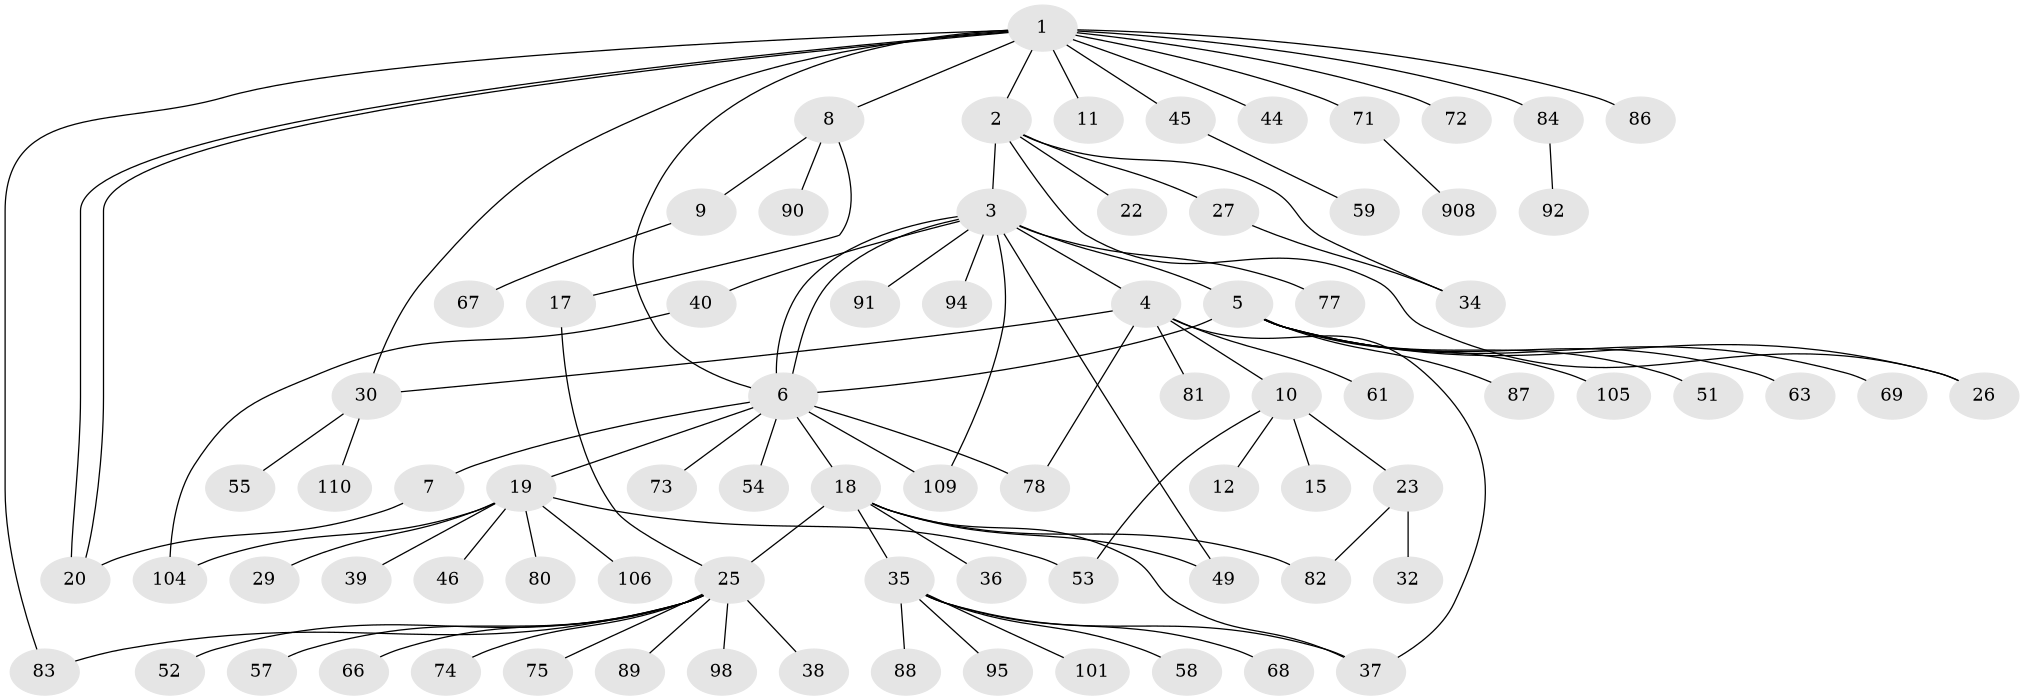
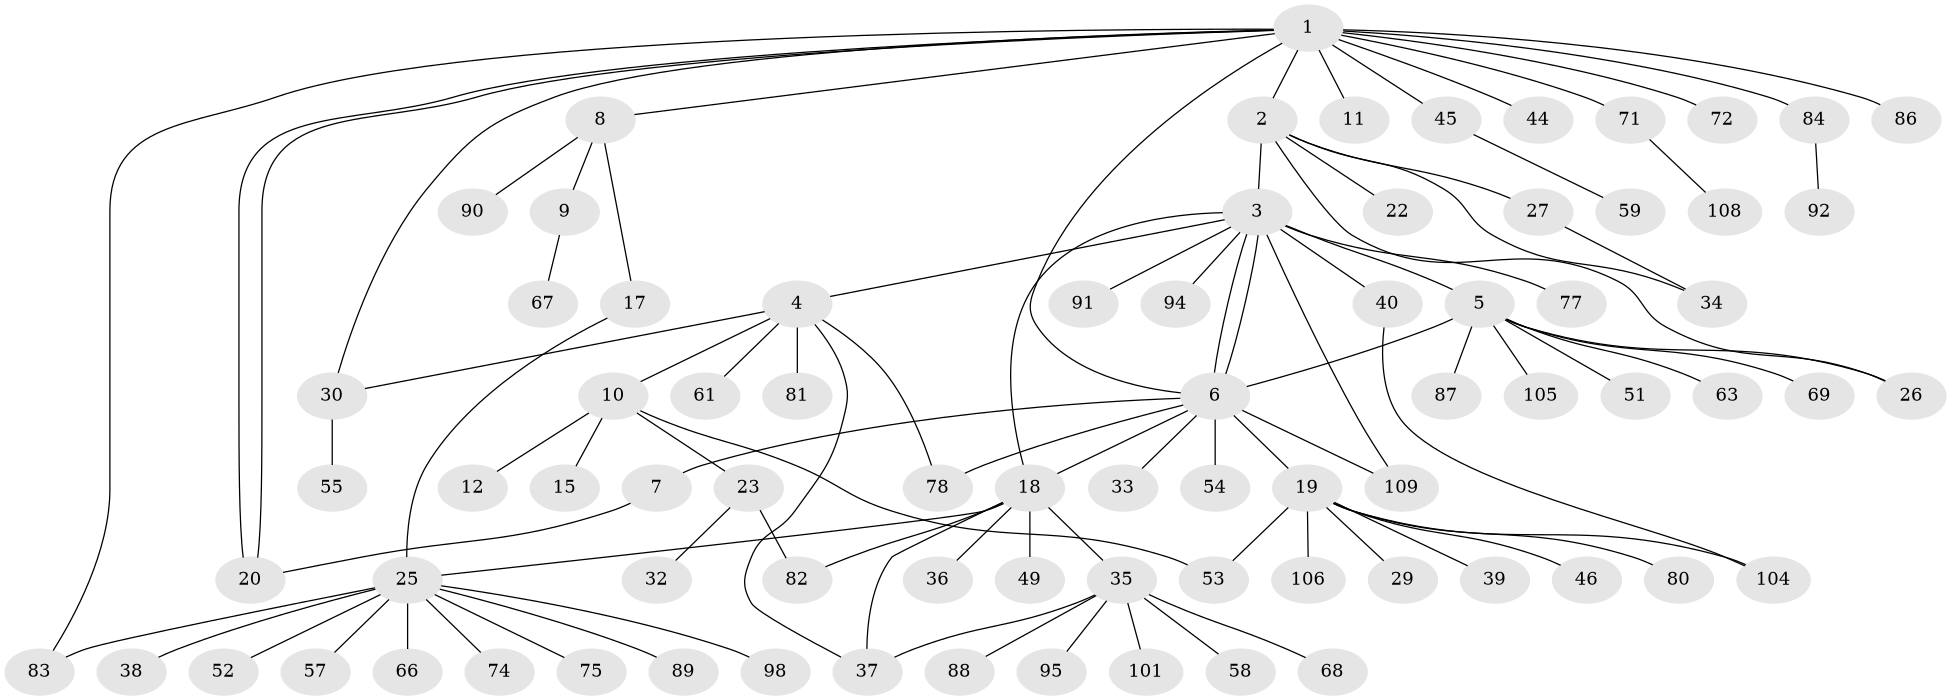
  graph {
    node [color=gray90 style=filled]
    1 [super="+14"]
    2 [super="+85"]
    6 [super="+100"]
    8 [super="+16"]
    11 [super="+64"]
    20 [super="+22"]
    30 [super="+43"]
    n8 [label=45 super="+45"]
    44
    71
    72
    83
    84
    86
    3 [super="+62"]
    n16 [label=22 super="+94"]
    26 [super="+107"]
    27
    34
    18 [super="+79"]
    109
    78
    7 [super="+96"]
    19 [super="+28"]
-   33 [super="+65" label=73]
+   33 [super="+65"]
    54 [super="+103"]
    9
    17
    90
    55
-   110
    59
-   108 [label=908]
+   108
    92
    4 [super="+47"]
    5 [super="+48"]
    40 [super="+76"]
    77
    91
    n40 [label=94]
    10 [super="+24"]
    37 [super="+56"]
    61
    81
    51
    63
    69
    87
    105
    25 [super="+31"]
    35 [super="+42"]
    36
    49 [super="+50"]
    82
    104
    12
    15 [super="+68"]
    23 [super="+73"]
    53
    29
    39 [super="+99"]
    46
    80
    106
    67 [super="+70"]
    32
    38
    52
    57
    66
    74
    75
    89
    98
    58
    n76 [label=68]
    88
    95
    101
    1 -- 2
    1 -- 6
    1 -- 8
    1 -- 11
    1 -- 20
    1 -- 20
    1 -- 30
    1 -- n8
    1 -- 44
    1 -- 71
    1 -- 72
    1 -- 83
    1 -- 84
    1 -- 86
    2 -- 3
    2 -- n16
    2 -- 26
    2 -- 27
    2 -- 34
    6 -- 18
    6 -- 109
    6 -- 78
    6 -- 7
    6 -- 19
    6 -- 33
    6 -- 54
    8 -- 9
    8 -- 17
    8 -- 90
    30 -- 55
-   30 -- 110
    n8 -- 59
    71 -- 108
    84 -- 92
    3 -- 6
    3 -- 6
-   3 -- 49
+   3 -- 18
    3 -- 109
    3 -- 4
    3 -- 5
    3 -- 40
    3 -- 77
    3 -- 91
    3 -- n40
    27 -- 34
    18 -- 37
    18 -- 25
    18 -- 35
    18 -- 36
    18 -- 49
    18 -- 82
    7 -- 20
    19 -- 104
    19 -- 53
    19 -- 29
    19 -- 39
    19 -- 46
    19 -- 80
    19 -- 106
    9 -- 67
    17 -- 25
    4 -- 30
    4 -- 78
    4 -- 10
    4 -- 37
    4 -- 61
    4 -- 81
    5 -- 6
    5 -- 26
    5 -- 51
    5 -- 63
    5 -- 69
    5 -- 87
    5 -- 105
    40 -- 104
    10 -- 12
    10 -- 15
    10 -- 23
    10 -- 53
    25 -- 83
    25 -- 38
    25 -- 52
    25 -- 57
    25 -- 66
    25 -- 74
    25 -- 75
    25 -- 89
    25 -- 98
    35 -- 37
    35 -- 58
    35 -- n76
    35 -- 88
    35 -- 95
    35 -- 101
    23 -- 82
    23 -- 32
  }
